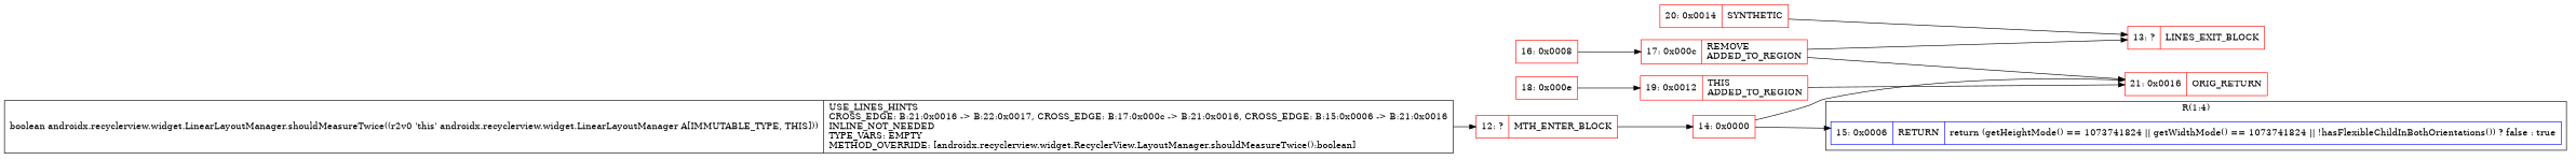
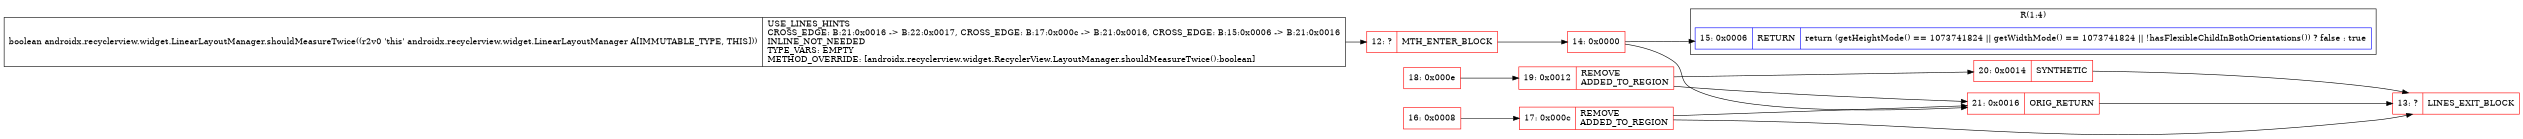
  digraph {
    rankdir=LR
    node [color=red shape=record]
    n1 [color=blue label="{15\:\ 0x0006|RETURN\l|return (getHeightMode() == 1073741824 \|\| getWidthMode() == 1073741824 \|\| !hasFlexibleChildInBothOrientations()) ? false : true\l}"]
    n2 [label="{16\:\ 0x0008}"]
    n3 [label="{17\:\ 0x000c|REMOVE\lADDED_TO_REGION\l}"]
    n4 [label="{21\:\ 0x0016|ORIG_RETURN\l}"]
    n5 [label="{13\:\ ?|LINES_EXIT_BLOCK\l}"]
    n6 [label="{12\:\ ?|MTH_ENTER_BLOCK\l}"]
    n7 [label="{14\:\ 0x0000}"]
    n8 [label="{18\:\ 0x000e}"]
-   n9 [label="{19\:\ 0x0012|THIS\lADDED_TO_REGION\l}"]
+   n9 [label="{19\:\ 0x0012|REMOVE\lADDED_TO_REGION\l}"]
    n10 [label="{20\:\ 0x0014|SYNTHETIC\l}"]
    n11 [label="{boolean androidx.recyclerview.widget.LinearLayoutManager.shouldMeasureTwice((r2v0 'this' androidx.recyclerview.widget.LinearLayoutManager A[IMMUTABLE_TYPE, THIS]))  | USE_LINES_HINTS\lCROSS_EDGE: B:21:0x0016 \-\> B:22:0x0017, CROSS_EDGE: B:17:0x000c \-\> B:21:0x0016, CROSS_EDGE: B:15:0x0006 \-\> B:21:0x0016\lINLINE_NOT_NEEDED\lTYPE_VARS: EMPTY\lMETHOD_OVERRIDE: [androidx.recyclerview.widget.RecyclerView.LayoutManager.shouldMeasureTwice():boolean]\l}" color=""]
    subgraph cluster_1 {
      label="R(1:4)"
      n1
    }
    n2 -> n3
    n3 -> n4
    n3 -> n5
+   n4 -> n5
    n6 -> n7
    n7 -> n1
    n7 -> n4
    n8 -> n9
    n9 -> n4
+   n9 -> n10
    n10 -> n5
    n11 -> n6
  }
